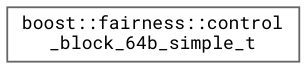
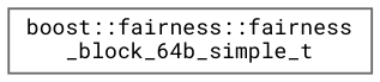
  digraph {
    rankdir=TB
    fontname="Roboto Mono"
-   n1 [color=grey40 fillcolor=white fontname="Roboto Mono" fontsize=10 height=0.2 label="boost::fairness::control\l_block_64b_simple_t" shape=box style=filled width=0.4]
+   n1 [color=grey40 fillcolor=white fontname="Roboto Mono" fontsize=10 height=0.2 label="boost::fairness::fairness\l_block_64b_simple_t" shape=box style=filled width=0.4]
  }
